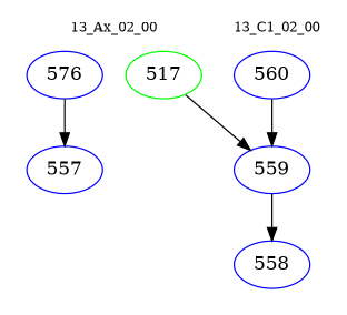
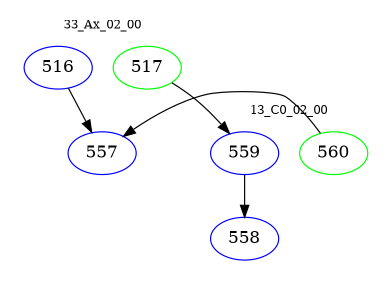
  digraph {
    node [color=blue]
    edge [color=black]
    n1 [color=green label=517]
-   n2 [label=576]
+   n2 [label=516]
    n3 [label=557]
-   n4 [label=560]
+   n4 [color=green label=560]
    n5 [label=559]
    n6 [label=558]
    subgraph cluster_1 {
      color=white
      fontsize=10
-     label="13_Ax_02_00"
+     label="33_Ax_02_00"
      n1
      n2
      n3
    }
    subgraph cluster_2 {
      color=white
      fontsize=10
-     label="13_C1_02_00"
+     label="13_C0_02_00"
      n4
      n5
      n6
    }
    n1 -> n5
    n2 -> n3
-   n4 -> n5
+   n4 -> n3
    n5 -> n6
  }
